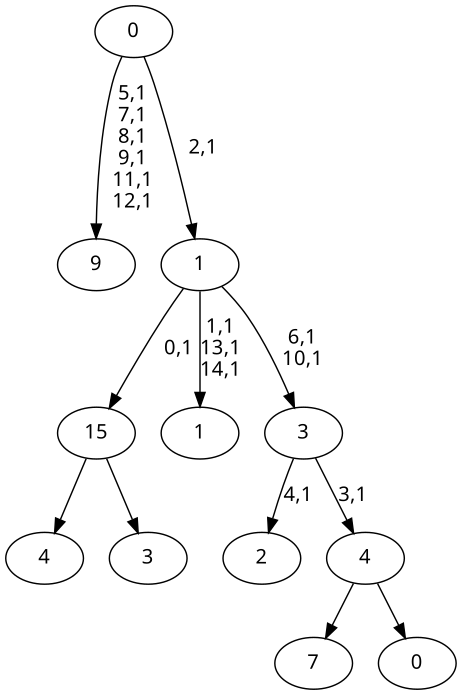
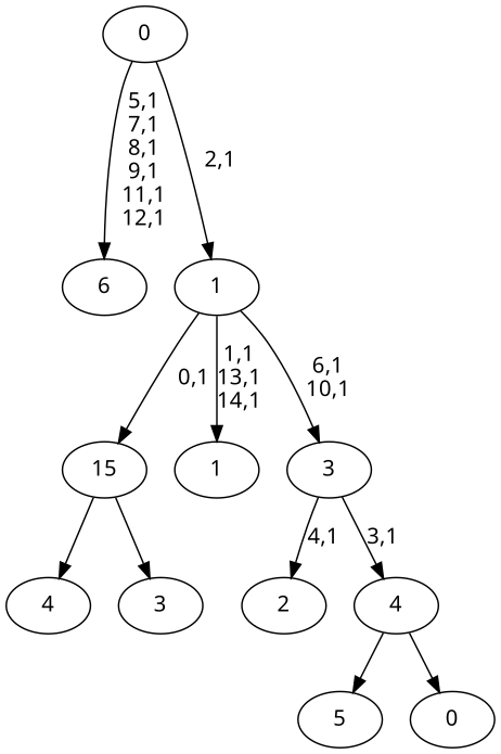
  digraph {
    fontname="Noto Sans"
    node [fontname="Noto Sans"]
    edge [fontname="Noto Sans"]
-   n1 [label=9]
-   n2 [label=7]
+   n1 [label=6]
+   n2 [label=5]
    n3 [label=4]
    n4 [label=3]
    n5 [label=15]
    n6 [label=2]
    n7 [label=1]
    n8 [label=0]
    4
    3
    1
    0
    n5 -> n3
    n5 -> n4
    4 -> n2
    4 -> n8
    3 -> n6 [label="4,1"]
    3 -> 4 [label="3,1"]
    1 -> n5 [label="0,1"]
    1 -> n7 [label="1,1\n13,1\n14,1"]
    1 -> 3 [label="6,1\n10,1"]
    0 -> n1 [label="5,1\n7,1\n8,1\n9,1\n11,1\n12,1"]
    0 -> 1 [label="2,1"]
  }
